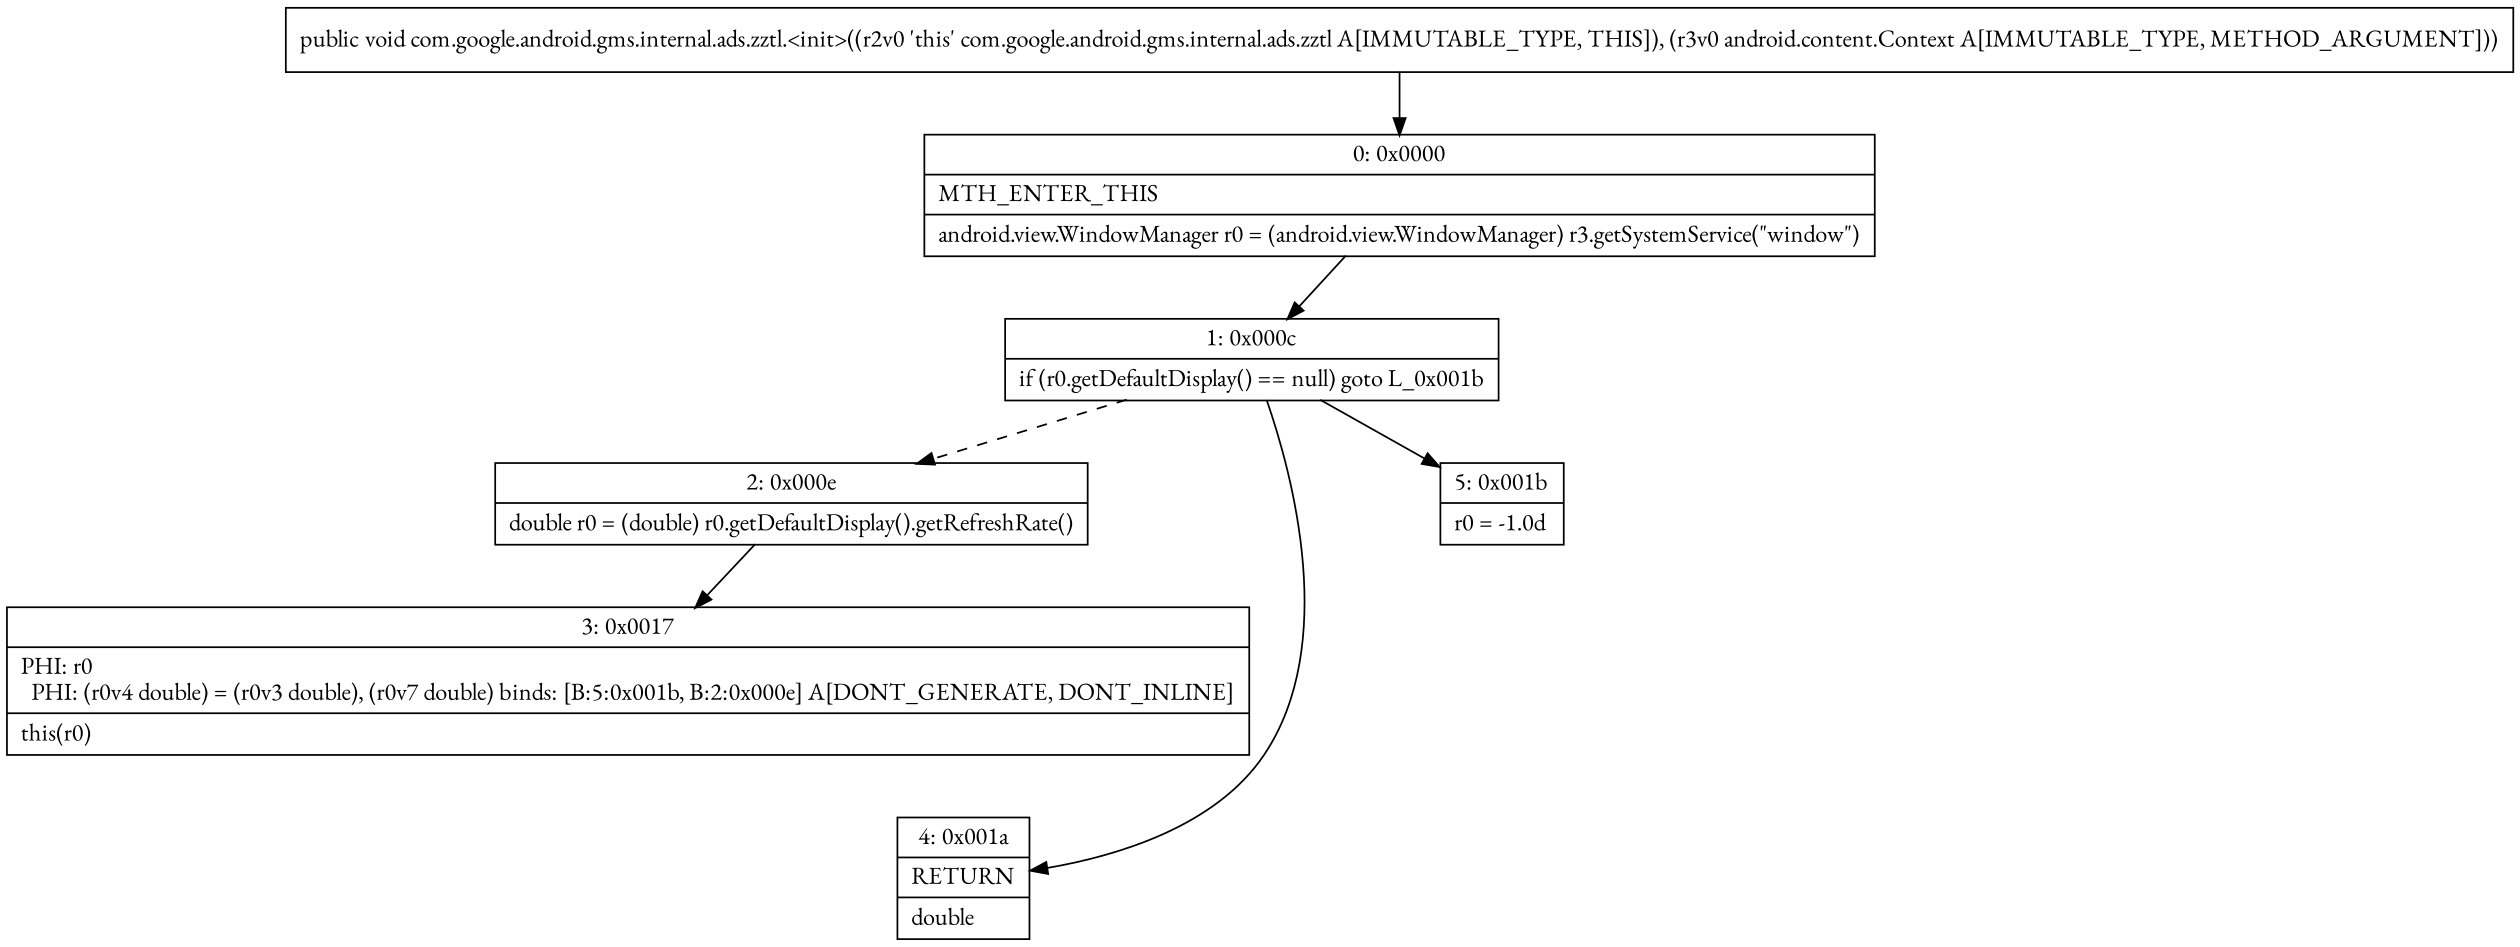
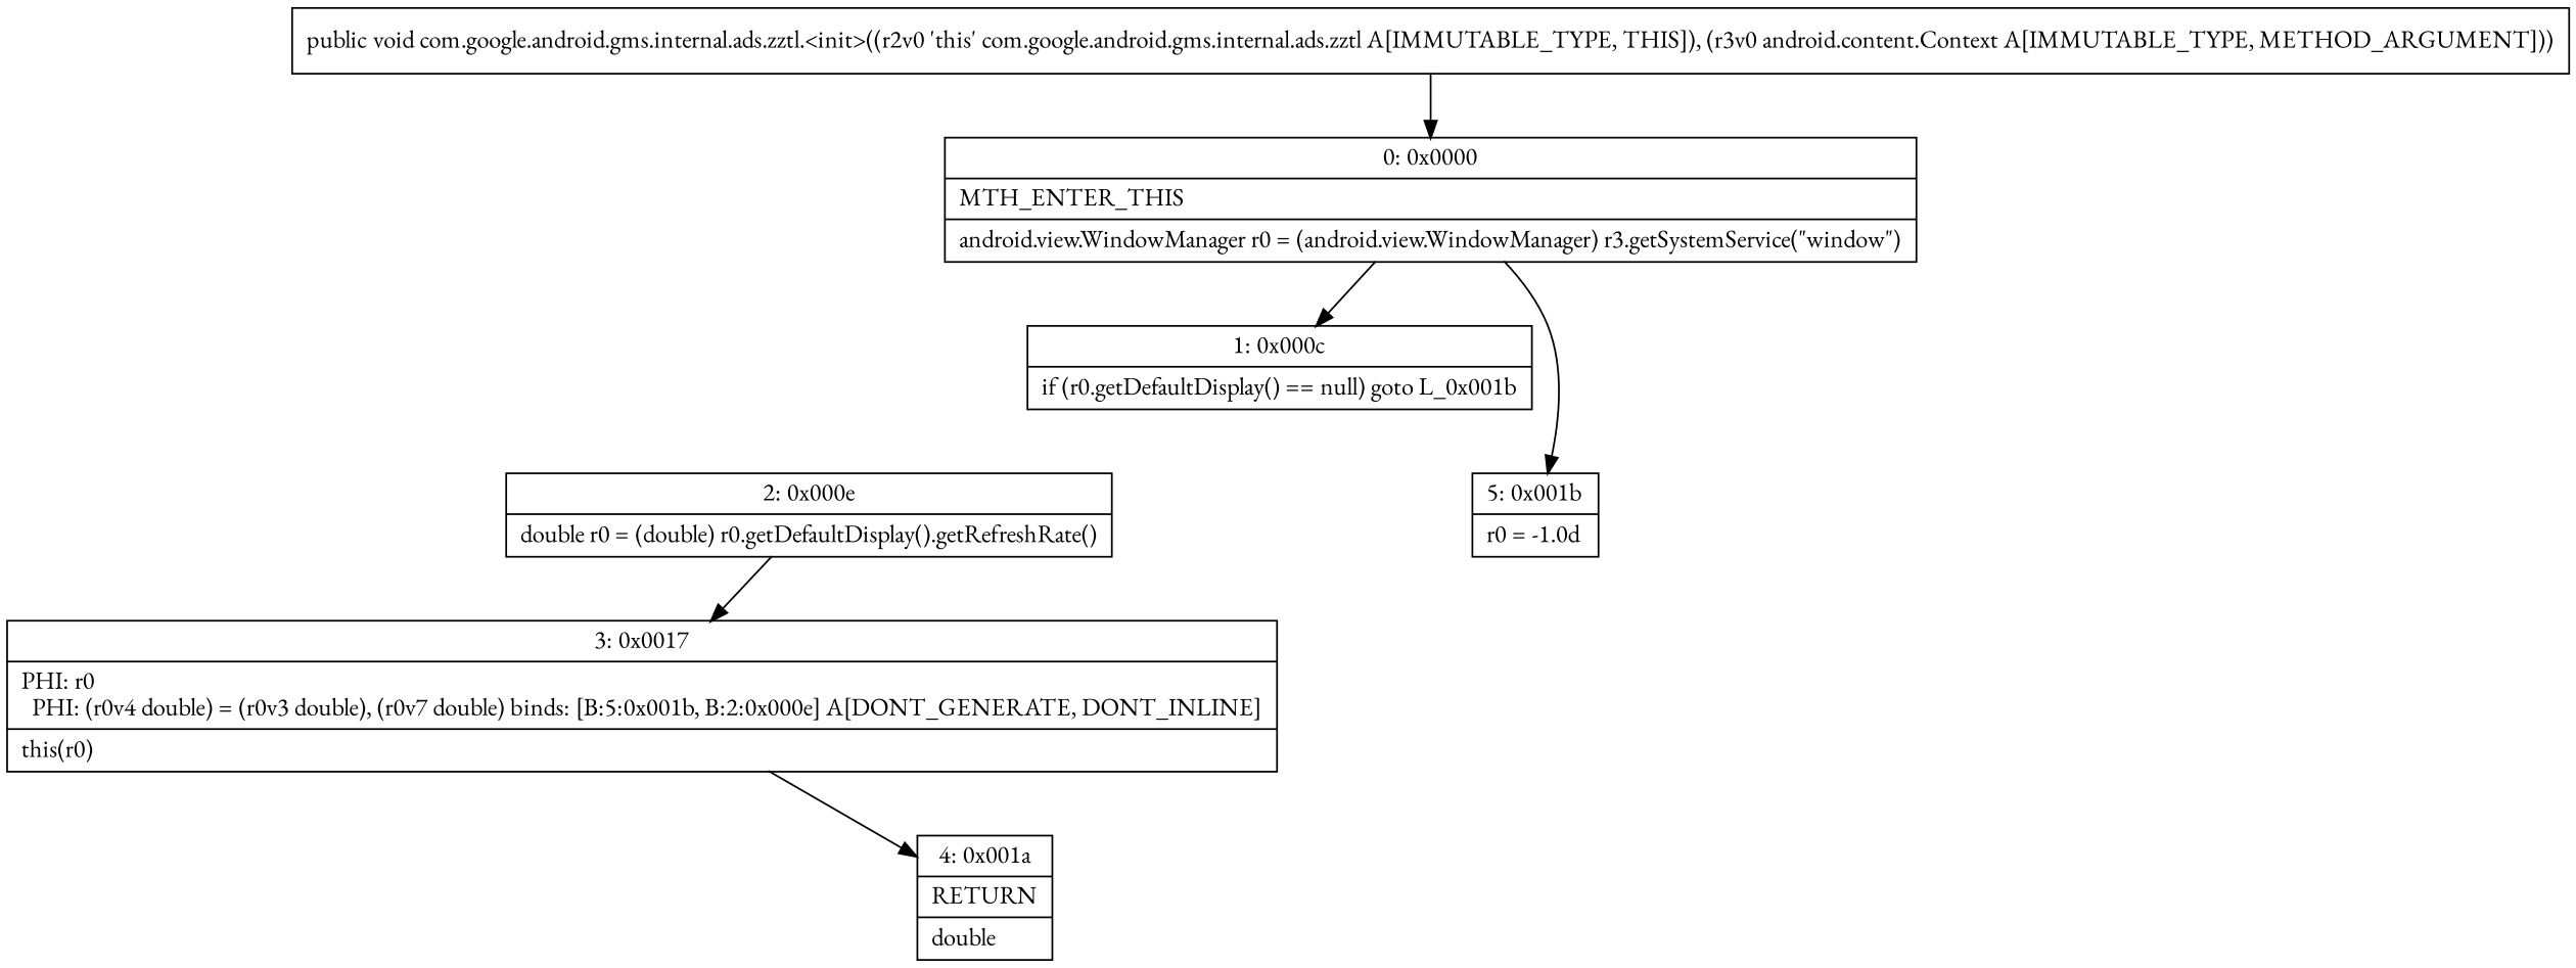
  digraph {
    fontname="EB Garamond"
    node [fontname="EB Garamond" shape=record]
    edge [fontname="EB Garamond"]
    n1 [label="{0\:\ 0x0000|MTH_ENTER_THIS\l|android.view.WindowManager r0 = (android.view.WindowManager) r3.getSystemService(\"window\")\l}"]
    n2 [label="{1\:\ 0x000c|if (r0.getDefaultDisplay() == null) goto L_0x001b\l}"]
    n3 [label="{2\:\ 0x000e|double r0 = (double) r0.getDefaultDisplay().getRefreshRate()\l}"]
    n4 [label="{5\:\ 0x001b|r0 = \-1.0d\l}"]
    n5 [label="{3\:\ 0x0017|PHI: r0 \l  PHI: (r0v4 double) = (r0v3 double), (r0v7 double) binds: [B:5:0x001b, B:2:0x000e] A[DONT_GENERATE, DONT_INLINE]\l|this(r0)\l}"]
    n6 [label="{4\:\ 0x001a|RETURN\l|double\l}"]
    n7 [label="{public void com.google.android.gms.internal.ads.zztl.\<init\>((r2v0 'this' com.google.android.gms.internal.ads.zztl A[IMMUTABLE_TYPE, THIS]), (r3v0 android.content.Context A[IMMUTABLE_TYPE, METHOD_ARGUMENT])) }"]
    n1 -> n2
-   n2 -> n3 [style=dashed]
-   n2 -> n4
+   n1 -> n4
    n3 -> n5
-   n2 -> n6
+   n5 -> n6
    n7 -> n1
  }
